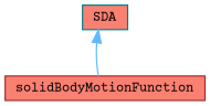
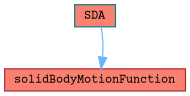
  digraph {
    fontname="Courier Prime"
    node [fillcolor=salmon fontname="Courier Prime" fontsize=10 shape=box style=filled]
    n1 [color=teal fontcolor=black height=0.2 label=SDA width=0.4]
    n2 [color=brown height=0.2 label=solidBodyMotionFunction width=0.4]
-   n1 -> n2 [color=steelblue1 dir=back fontname="Courier Prime" fontsize=10 labelfontname=Helvetica labelfontsize=10 style=solid]
+   n2 -> n1 [color=steelblue1 dir=back fontname="Courier Prime" fontsize=10 labelfontname=Helvetica labelfontsize=10 style=solid]
  }
